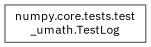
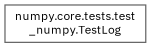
  digraph {
    rankdir=LR
    fontname="IBM Plex Sans"
-   n1 [color=grey40 fillcolor=white fontname="IBM Plex Sans" fontsize=10 height=0.2 label="numpy.core.tests.test\l_umath.TestLog" shape=box style=filled width=0.4]
+   n1 [color=grey40 fillcolor=white fontname="IBM Plex Sans" fontsize=10 height=0.2 label="numpy.core.tests.test\l_numpy.TestLog" shape=box style=filled width=0.4]
  }
